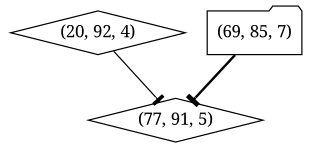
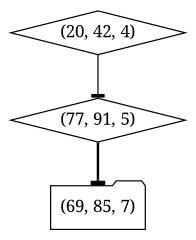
  digraph {
    fontname="Noto Serif"
    node [fontname="Noto Serif" shape=diamond]
    edge [arrowhead=tee fontname="Noto Serif"]
-   "(20, 92, 4)"
+   "(20, 92, 4)" [label="(20, 42, 4)"]
    "(77, 91, 5)"
    n3 [label="(69, 85, 7)" shape=folder]
    "(20, 92, 4)" -> "(77, 91, 5)" [style=solid]
-   n3 -> "(77, 91, 5)" [style=bold]
+   "(77, 91, 5)" -> n3 [style=bold]
  }
